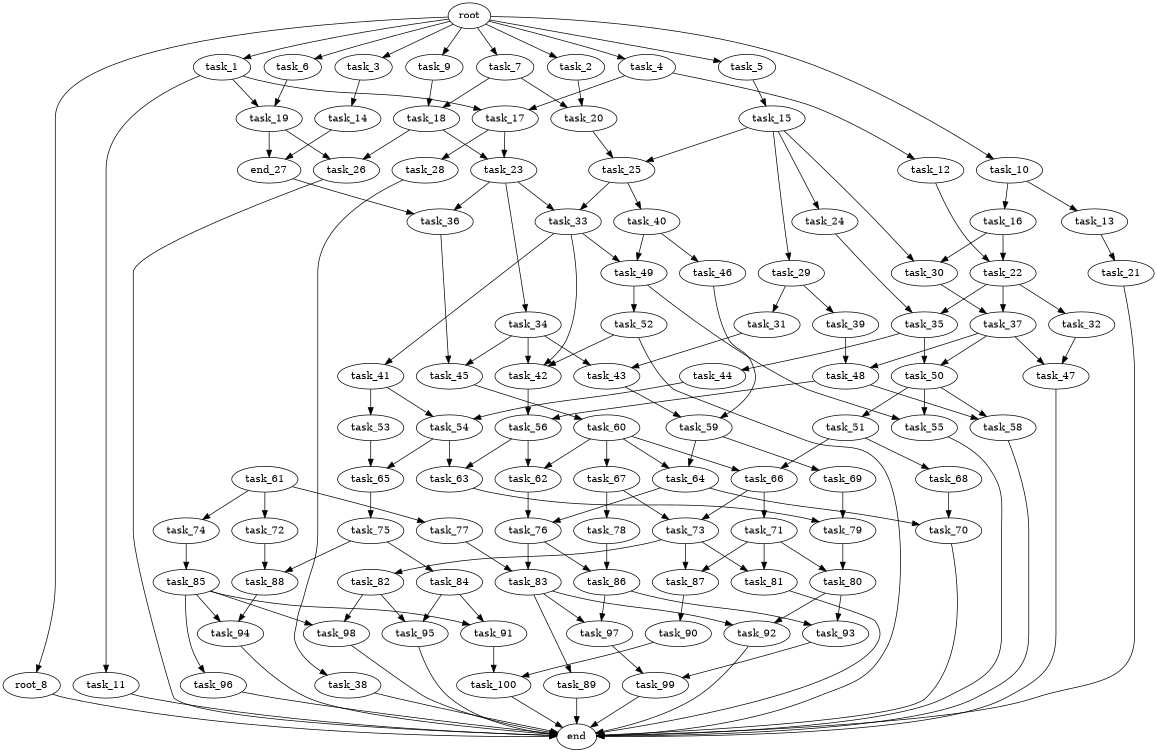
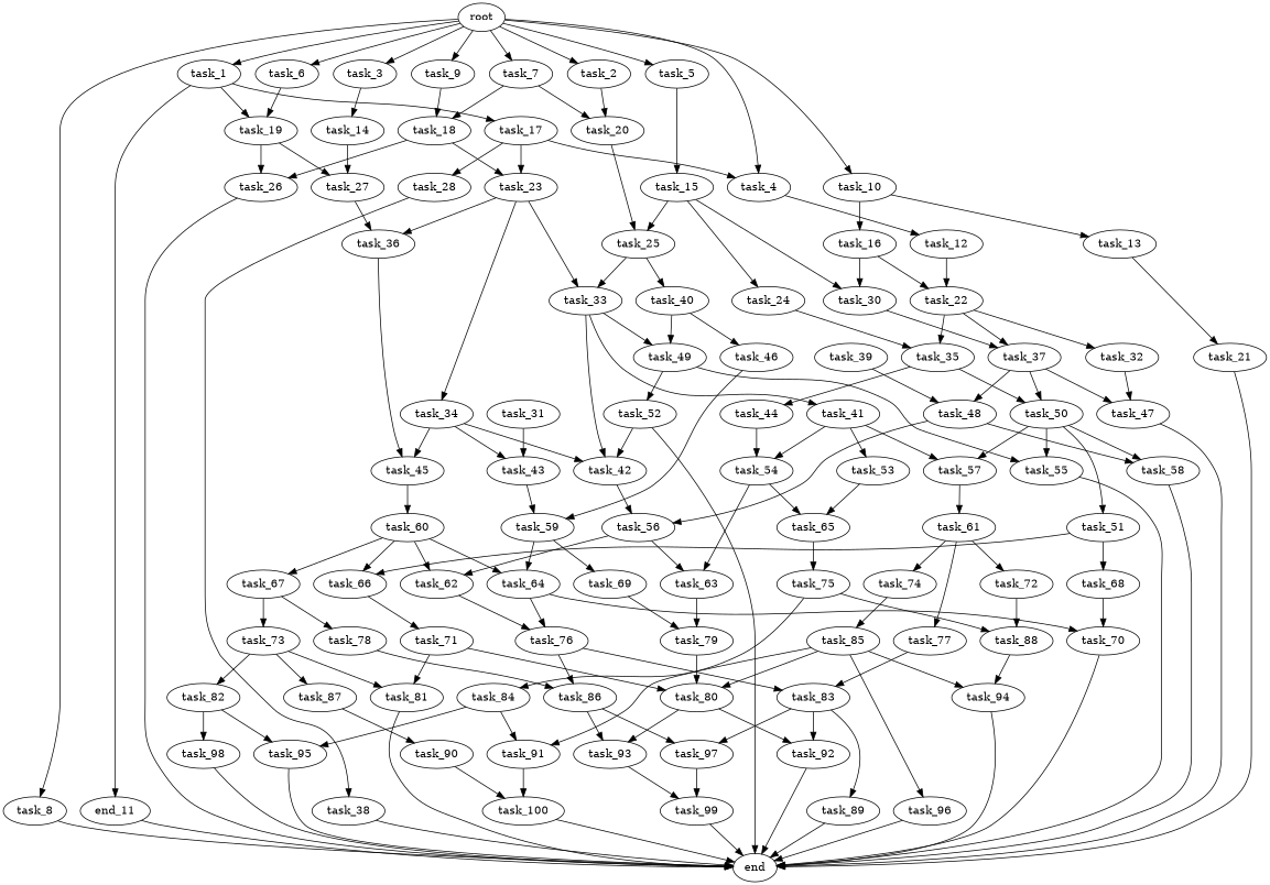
  digraph {
    task_19
    task_26
-   task_27 [label=end_27]
+   task_27
    end
    task_36
    task_53
    task_65
    task_75
    task_69
    task_79
    task_80
    task_25
    task_33
    task_40
    task_41
    task_42
    task_49
    task_46
    task_51
    task_68
    task_66
    task_70
    task_73
    task_71
    task_61
    task_72
    task_74
    task_77
    task_88
    task_85
    task_83
    task_94
    task_59
    task_64
    task_76
    task_6
    root
    task_3
    task_9
-   task_8 [label=root_8]
+   task_8
    task_7
    task_1
    task_5
    task_4
    task_2
    task_10
    task_14
    task_18
    task_20
-   task_11
+   task_11 [label=end_11]
    task_17
    task_15
    task_12
    task_13
    task_16
    task_60
    task_62
    task_67
    task_78
    task_86
    task_97
    task_93
    task_89
    task_92
    task_48
    task_58
    task_56
    task_63
    task_84
    task_91
    task_95
    task_100
    task_99
    task_54
    task_45
+   task_57
    task_22
    task_35
    task_32
    task_37
    task_50
    task_44
    task_47
    task_28
    task_38
    task_43
    task_23
    task_34
    task_87
    task_90
    task_55
    task_52
    task_24
    task_21
    task_98
    task_96
    task_82
    task_81
    task_31
-   task_29
    task_30
    task_39
    task_19 -> task_26
    task_19 -> task_27
    task_26 -> end
    task_27 -> task_36
    task_36 -> task_45
    task_53 -> task_65
    task_65 -> task_75
    task_75 -> task_88
    task_75 -> task_84
    task_69 -> task_79
    task_79 -> task_80
    task_80 -> task_93
    task_80 -> task_92
    task_25 -> task_33
    task_25 -> task_40
    task_33 -> task_41
    task_33 -> task_42
    task_33 -> task_49
    task_40 -> task_49
    task_40 -> task_46
    task_41 -> task_53
    task_41 -> task_54
+   task_41 -> task_57
    task_42 -> task_56
    task_49 -> task_55
    task_49 -> task_52
    task_46 -> task_59
    task_51 -> task_68
    task_51 -> task_66
    task_68 -> task_70
-   task_66 -> task_73
    task_66 -> task_71
    task_70 -> end
    task_73 -> task_87
    task_73 -> task_82
    task_73 -> task_81
    task_71 -> task_80
-   task_71 -> task_87
    task_71 -> task_81
    task_61 -> task_72
    task_61 -> task_74
    task_61 -> task_77
    task_72 -> task_88
    task_74 -> task_85
    task_77 -> task_83
    task_88 -> task_94
    task_85 -> task_94
    task_85 -> task_91
-   task_85 -> task_98
+   task_85 -> task_80
    task_85 -> task_96
    task_83 -> task_97
    task_83 -> task_89
    task_83 -> task_92
    task_94 -> end
    task_59 -> task_69
    task_59 -> task_64
    task_64 -> task_70
    task_64 -> task_76
    task_76 -> task_83
    task_76 -> task_86
    task_6 -> task_19
    root -> task_6
    root -> task_3
    root -> task_9
    root -> task_8
    root -> task_7
    root -> task_1
    root -> task_5
    root -> task_4
    root -> task_2
    root -> task_10
    task_3 -> task_14
    task_9 -> task_18
    task_8 -> end
    task_7 -> task_18
    task_7 -> task_20
    task_1 -> task_19
    task_1 -> task_11
    task_1 -> task_17
    task_5 -> task_15
-   task_4 -> task_17
+   task_17 -> task_4
    task_4 -> task_12
    task_2 -> task_20
    task_10 -> task_13
    task_10 -> task_16
    task_14 -> task_27
    task_18 -> task_26
    task_18 -> task_23
    task_20 -> task_25
    task_11 -> end
    task_17 -> task_28
    task_17 -> task_23
    task_15 -> task_25
    task_15 -> task_24
-   task_15 -> task_29
    task_15 -> task_30
    task_12 -> task_22
    task_13 -> task_21
    task_16 -> task_22
    task_16 -> task_30
    task_60 -> task_66
    task_60 -> task_64
    task_60 -> task_62
    task_60 -> task_67
    task_62 -> task_76
    task_67 -> task_73
    task_67 -> task_78
    task_78 -> task_86
    task_86 -> task_97
    task_86 -> task_93
    task_97 -> task_99
    task_93 -> task_99
    task_89 -> end
    task_92 -> end
    task_48 -> task_58
    task_48 -> task_56
    task_58 -> end
    task_56 -> task_62
    task_56 -> task_63
    task_63 -> task_79
    task_84 -> task_91
    task_84 -> task_95
    task_91 -> task_100
    task_95 -> end
    task_100 -> end
    task_99 -> end
    task_54 -> task_65
    task_54 -> task_63
    task_45 -> task_60
+   task_57 -> task_61
    task_22 -> task_35
    task_22 -> task_32
    task_22 -> task_37
    task_35 -> task_50
    task_35 -> task_44
    task_32 -> task_47
    task_37 -> task_48
    task_37 -> task_50
    task_37 -> task_47
    task_50 -> task_51
    task_50 -> task_58
+   task_50 -> task_57
    task_50 -> task_55
    task_44 -> task_54
    task_47 -> end
    task_28 -> task_38
    task_38 -> end
    task_43 -> task_59
    task_23 -> task_36
    task_23 -> task_33
    task_23 -> task_34
    task_34 -> task_42
    task_34 -> task_45
    task_34 -> task_43
    task_87 -> task_90
    task_90 -> task_100
    task_55 -> end
    task_52 -> end
    task_52 -> task_42
    task_24 -> task_35
    task_21 -> end
    task_98 -> end
    task_96 -> end
    task_82 -> task_95
    task_82 -> task_98
    task_81 -> end
    task_31 -> task_43
-   task_29 -> task_31
-   task_29 -> task_39
    task_30 -> task_37
    task_39 -> task_48
  }
